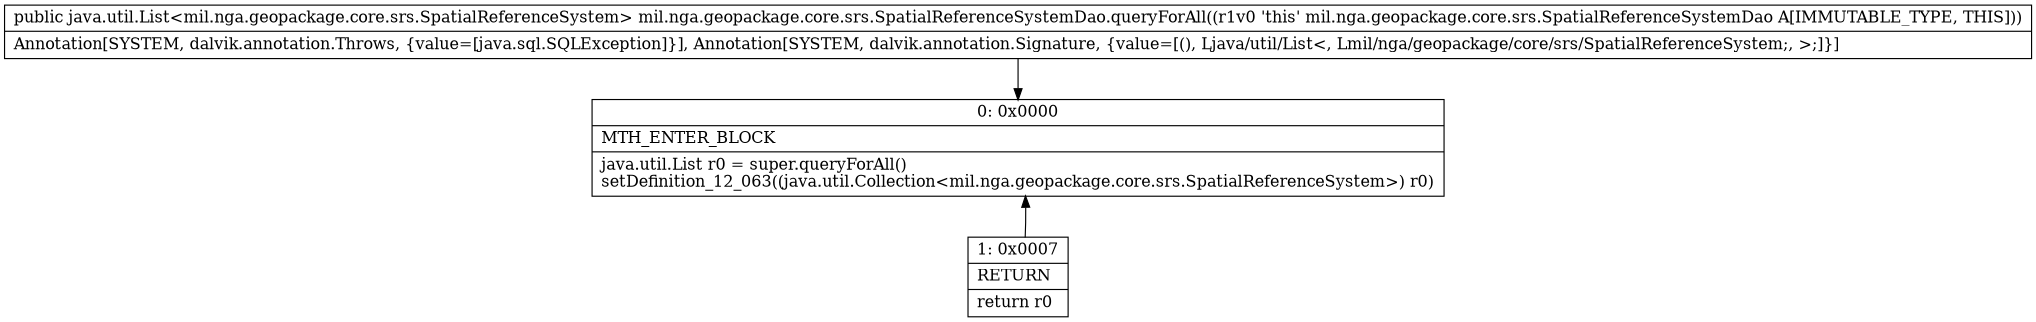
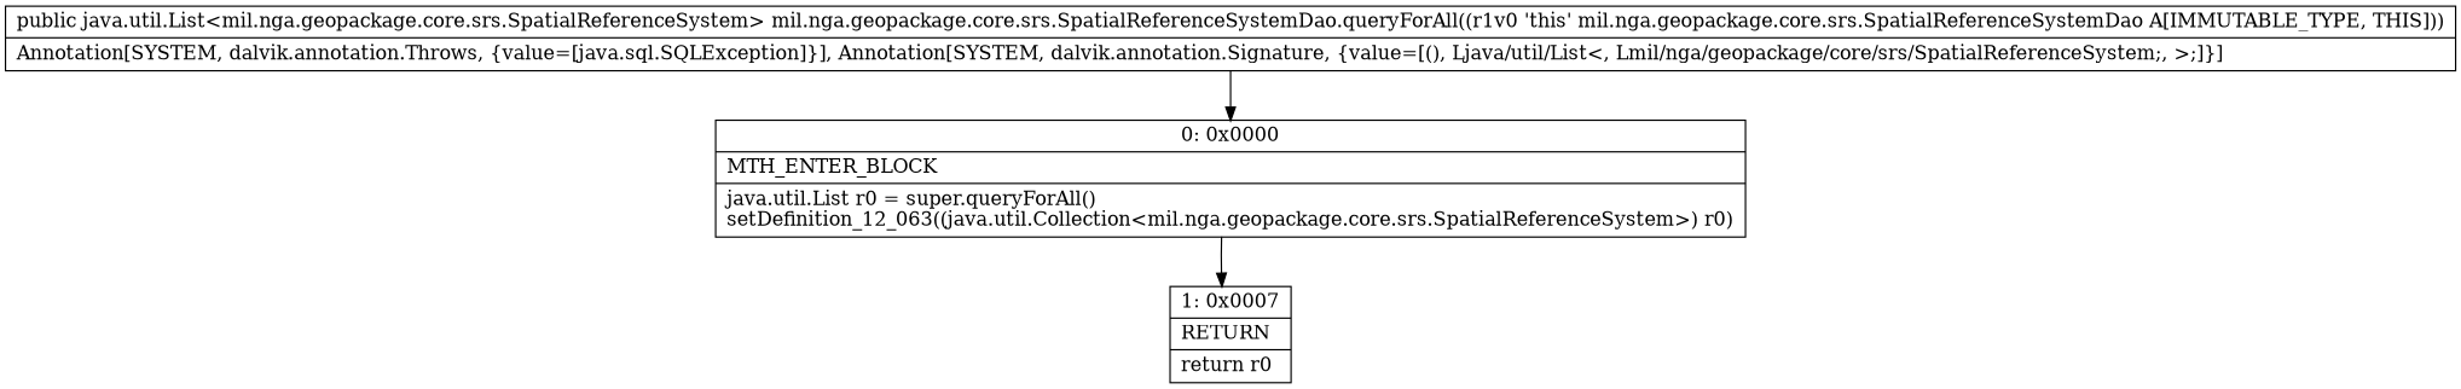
  digraph {
    node [shape=record]
    n1 [label="{0\:\ 0x0000|MTH_ENTER_BLOCK\l|java.util.List r0 = super.queryForAll()\lsetDefinition_12_063((java.util.Collection\<mil.nga.geopackage.core.srs.SpatialReferenceSystem\>) r0)\l}"]
    n2 [label="{1\:\ 0x0007|RETURN\l|return r0\l}"]
    n3 [label="{public java.util.List\<mil.nga.geopackage.core.srs.SpatialReferenceSystem\> mil.nga.geopackage.core.srs.SpatialReferenceSystemDao.queryForAll((r1v0 'this' mil.nga.geopackage.core.srs.SpatialReferenceSystemDao A[IMMUTABLE_TYPE, THIS]))  | Annotation[SYSTEM, dalvik.annotation.Throws, \{value=[java.sql.SQLException]\}], Annotation[SYSTEM, dalvik.annotation.Signature, \{value=[(), Ljava\/util\/List\<, Lmil\/nga\/geopackage\/core\/srs\/SpatialReferenceSystem;, \>;]\}]\l}"]
-   n2 -> n1
+   n1 -> n2
    n3 -> n1
  }
